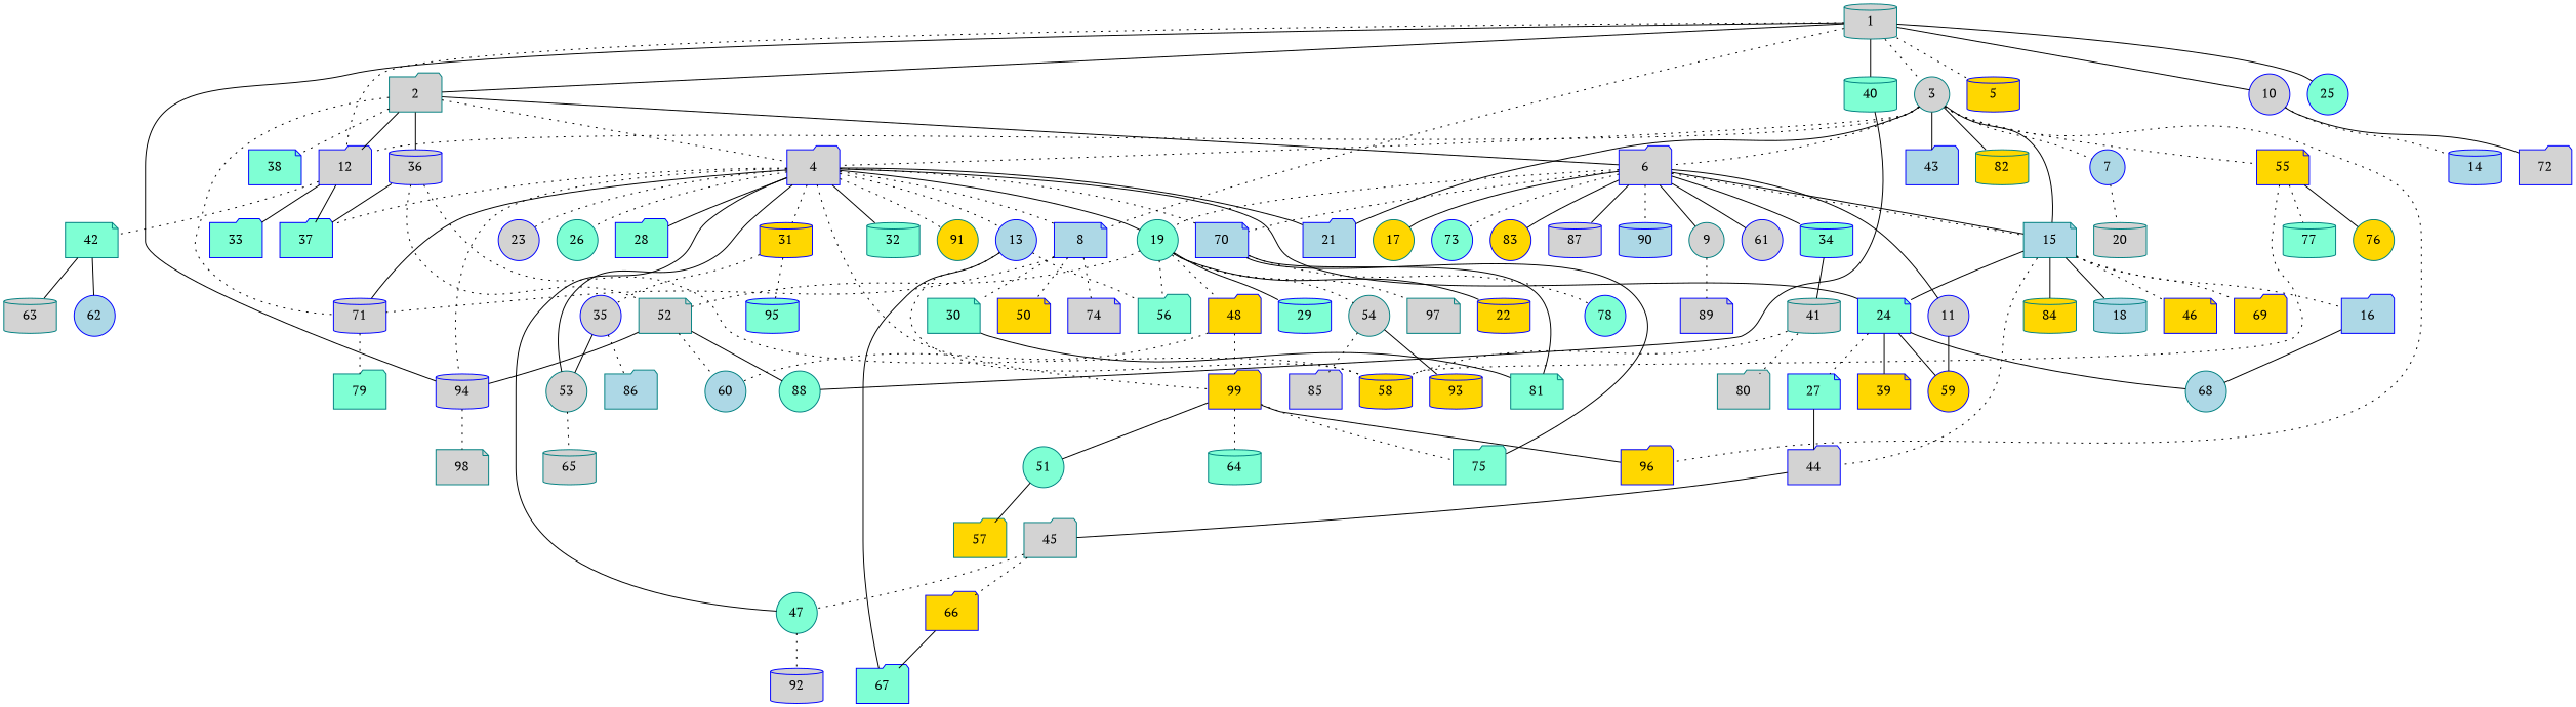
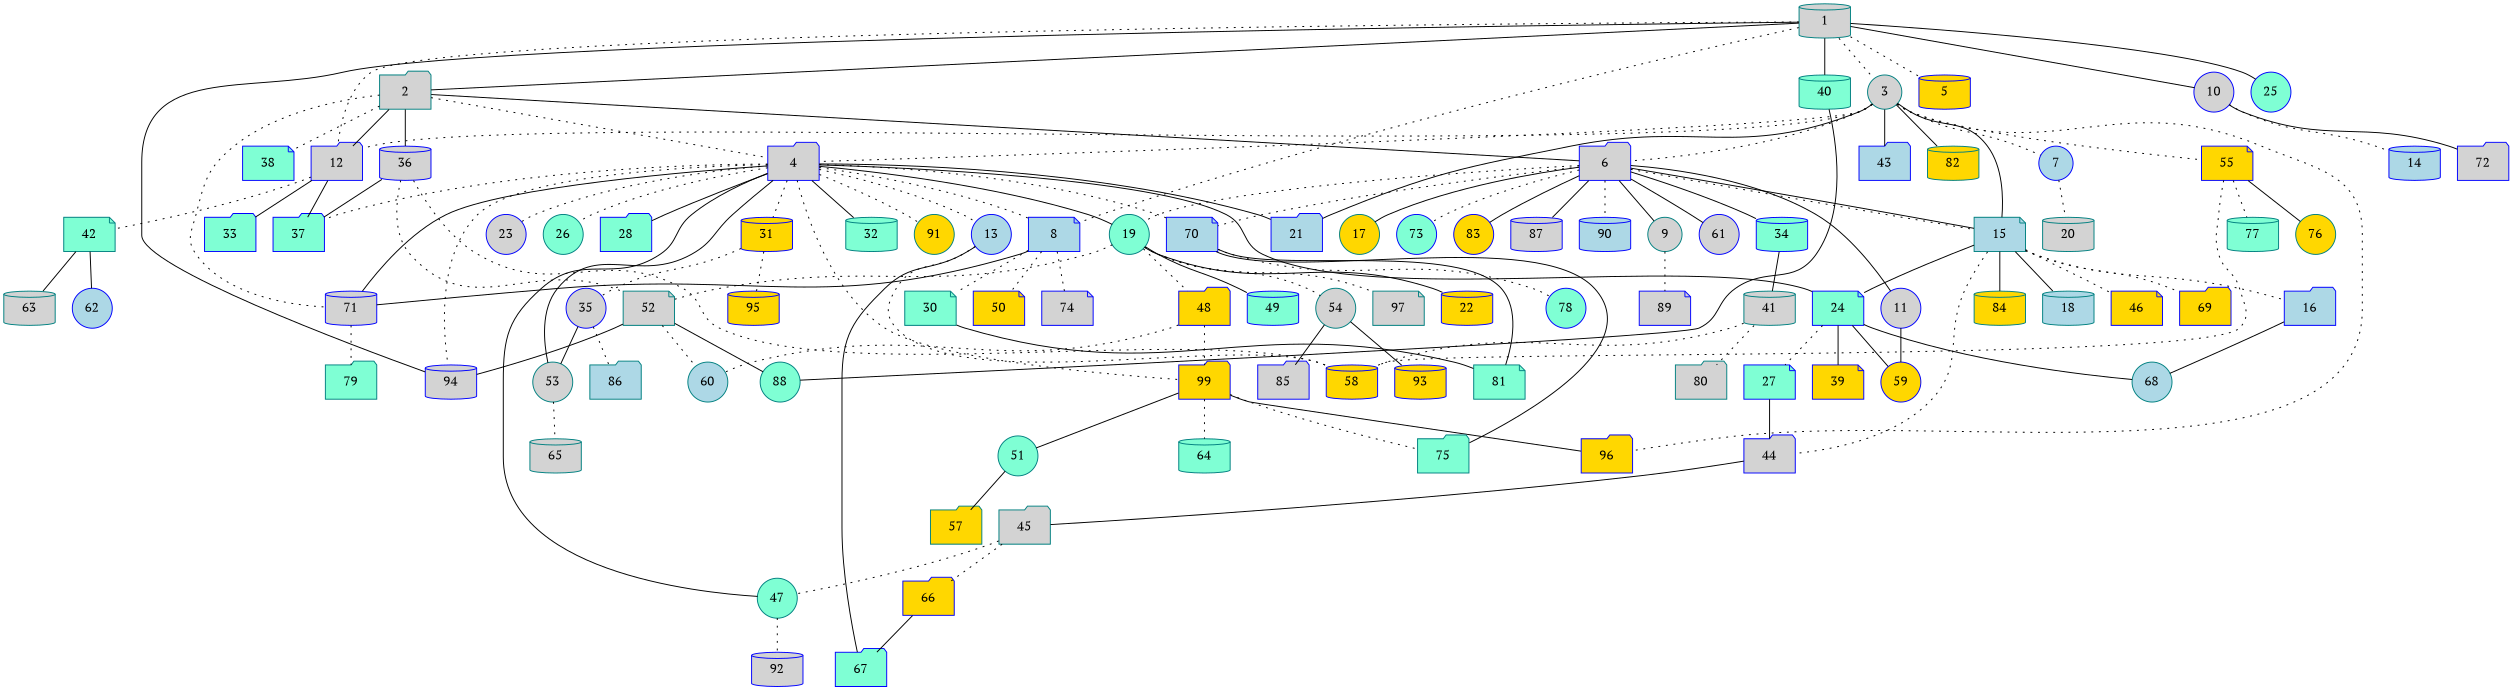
  graph {
    fontname="PT Serif"
    node [color=blue fillcolor=lightgrey fontname="PT Serif" shape=cylinder style=filled]
    edge [fontname="PT Serif" style=dotted]
    1 [color=teal]
    2 [color=teal shape=folder]
    3 [color=teal shape=circle]
    5 [fillcolor=gold]
    8 [fillcolor=lightblue shape=note]
    10 [shape=circle]
    12 [shape=folder]
    25 [fillcolor=aquamarine shape=circle]
    40 [color=teal fillcolor=aquamarine]
    94
    4 [shape=folder]
    6 [shape=folder]
    36
    38 [fillcolor=aquamarine shape=note]
    71
    7 [fillcolor=lightblue shape=circle]
    15 [color=teal fillcolor=lightblue shape=note]
    21 [fillcolor=lightblue shape=folder]
    43 [fillcolor=lightblue shape=folder]
    55 [fillcolor=gold shape=note]
    82 [color=teal fillcolor=gold]
    96 [fillcolor=gold shape=folder]
    30 [color=teal fillcolor=aquamarine shape=note]
    50 [fillcolor=gold shape=note]
    74 [shape=note]
    14 [fillcolor=lightblue]
    72 [shape=folder]
    37 [fillcolor=aquamarine shape=folder]
    33 [fillcolor=aquamarine shape=folder]
    42 [color=teal fillcolor=aquamarine shape=note]
    88 [color=teal fillcolor=aquamarine shape=circle]
-   98 [color=teal shape=note]
    13 [fillcolor=lightblue shape=circle]
    19 [color=teal fillcolor=aquamarine shape=circle]
    23 [shape=circle]
    24 [fillcolor=aquamarine shape=note]
    26 [color=teal fillcolor=aquamarine shape=circle]
    28 [fillcolor=aquamarine shape=folder]
    31 [fillcolor=gold]
    32 [color=teal fillcolor=aquamarine]
    47 [color=teal fillcolor=aquamarine shape=circle]
    n42 [fillcolor=gold label=99 shape=folder]
    53 [color=teal shape=circle]
    70 [fillcolor=lightblue shape=note]
    91 [color=teal fillcolor=gold shape=circle]
    61 [shape=circle]
    9 [color=teal shape=circle]
    11 [shape=circle]
    17 [color=teal fillcolor=gold shape=circle]
    34 [fillcolor=aquamarine]
    73 [fillcolor=aquamarine shape=circle]
    83 [fillcolor=gold shape=circle]
    87
    90 [fillcolor=lightblue]
    58 [fillcolor=gold]
    52 [color=teal shape=note]
    79 [color=teal fillcolor=aquamarine shape=folder]
    20 [color=teal]
    16 [fillcolor=lightblue shape=folder]
    18 [color=teal fillcolor=lightblue]
    44 [shape=folder]
    46 [fillcolor=gold shape=note]
    69 [fillcolor=gold shape=folder]
    84 [color=teal fillcolor=gold]
    76 [color=teal fillcolor=gold shape=circle]
    77 [color=teal fillcolor=aquamarine]
-   56 [color=teal fillcolor=aquamarine shape=folder]
    67 [fillcolor=aquamarine shape=folder]
    22 [fillcolor=gold]
-   29 [fillcolor=aquamarine]
+   29 [fillcolor=aquamarine label=49]
    48 [fillcolor=gold shape=folder]
    54 [color=teal shape=circle]
    97 [color=teal shape=note]
    59 [fillcolor=gold shape=circle]
    68 [color=teal fillcolor=lightblue shape=circle]
    27 [fillcolor=aquamarine shape=note]
    39 [fillcolor=gold shape=note]
    35 [shape=circle]
-   95 [fillcolor=aquamarine]
+   95 [fillcolor=gold]
    92
    51 [color=teal fillcolor=aquamarine shape=circle]
    64 [color=teal fillcolor=aquamarine]
    75 [color=teal fillcolor=aquamarine shape=folder]
    65 [color=teal]
    81 [color=teal fillcolor=aquamarine shape=note]
    78 [fillcolor=aquamarine shape=circle]
    89 [shape=note]
    41 [color=teal]
    62 [fillcolor=lightblue shape=circle]
    63 [color=teal]
    45 [color=teal shape=folder]
    60 [color=teal fillcolor=lightblue shape=circle]
    85 [shape=folder]
    93 [fillcolor=gold]
    86 [color=teal fillcolor=lightblue shape=folder]
    80 [color=teal shape=folder]
    66 [fillcolor=gold shape=folder]
    57 [color=teal fillcolor=gold shape=folder]
    1 -- 2 [style=solid]
    1 -- 3
    1 -- 5
    1 -- 8
    1 -- 10 [style=solid]
    1 -- 12
    1 -- 25 [style=solid]
    1 -- 40 [style=solid]
    1 -- 94 [style=solid]
    2 -- 12 [style=solid]
    2 -- 4
    2 -- 6 [style=solid]
    2 -- 36 [style=solid]
    2 -- 38
    2 -- 71
    3 -- 12
    3 -- 4
    3 -- 6
    3 -- 7
    3 -- 15 [style=solid]
    3 -- 21 [style=solid]
    3 -- 43 [style=solid]
    3 -- 55
    3 -- 82 [style=solid]
    3 -- 96
-   8 -- 71
+   8 -- 71 [style=solid]
    8 -- 30
    8 -- 50
    8 -- 74
    10 -- 14
    10 -- 72 [style=solid]
    12 -- 37 [style=solid]
    12 -- 33 [style=solid]
    12 -- 42
    40 -- 88 [style=solid]
-   94 -- 98
    4 -- 8
    4 -- 94
    4 -- 71 [style=solid]
    4 -- 21 [style=solid]
    4 -- 37
    4 -- 13
    4 -- 19 [style=solid]
    4 -- 23
    4 -- 24 [style=solid]
    4 -- 26
    4 -- 28 [style=solid]
    4 -- 31
    4 -- 32 [style=solid]
    4 -- 47 [style=solid]
    4 -- n42
    4 -- 53 [style=solid]
    4 -- 70
    4 -- 91
    6 -- 15
    6 -- 15 [style=solid]
    6 -- 19
    6 -- 70
    6 -- 61 [style=solid]
    6 -- 9 [style=solid]
    6 -- 11 [style=solid]
    6 -- 17 [style=solid]
    6 -- 34 [style=solid]
    6 -- 73
    6 -- 83 [style=solid]
    6 -- 87 [style=solid]
    6 -- 90
    36 -- 37 [style=solid]
    36 -- 58
    36 -- 52
    71 -- 79
    7 -- 20
    15 -- 24 [style=solid]
    15 -- 16
    15 -- 18 [style=solid]
    15 -- 44
    15 -- 46
    15 -- 69
    15 -- 84 [style=solid]
    55 -- 58
    55 -- 76 [style=solid]
    55 -- 77
    30 -- 81 [style=solid]
    42 -- 62 [style=solid]
    42 -- 63 [style=solid]
    13 -- 58
-   13 -- 56
    13 -- 67 [style=solid]
    19 -- 52
-   19 -- 56
    19 -- 22 [style=solid]
    19 -- 29 [style=solid]
    19 -- 48
    19 -- 54
    19 -- 97
    24 -- 59 [style=solid]
    24 -- 68 [style=solid]
    24 -- 27
    24 -- 39 [style=solid]
    31 -- 35
    31 -- 95
    47 -- 92
    n42 -- 96 [style=solid]
    n42 -- 51 [style=solid]
    n42 -- 64
    n42 -- 75
    53 -- 65
    70 -- 75 [style=solid]
    70 -- 81 [style=solid]
    70 -- 78
    9 -- 89
    11 -- 59 [style=solid]
    34 -- 41 [style=solid]
    52 -- 94 [style=solid]
    52 -- 88 [style=solid]
    52 -- 60
    16 -- 68 [style=solid]
    44 -- 45 [style=solid]
    48 -- n42
    48 -- 60
-   54 -- 85
+   54 -- 85 [style=solid]
    54 -- 93 [style=solid]
    27 -- 44 [style=solid]
    35 -- 53 [style=solid]
    35 -- 86
    51 -- 57 [style=solid]
    41 -- 58
    41 -- 80
    45 -- 47
    45 -- 66
    66 -- 67 [style=solid]
  }
